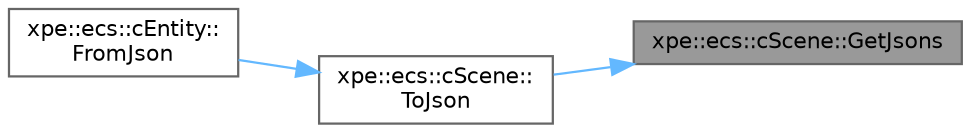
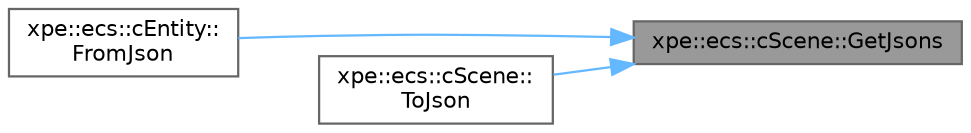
  digraph {
    rankdir=RL
    node [color=grey40 fillcolor=white fontname=Helvetica fontsize=10 shape=box style=filled]
    edge [color=steelblue1 dir=back fontname=Helvetica fontsize=10 labelfontname=Helvetica labelfontsize=10 style=solid]
    n1 [color=gray40 fillcolor=grey60 fontcolor=black height=0.2 label="xpe::ecs::cScene::GetJsons" width=0.4]
    n2 [height=0.2 label="xpe::ecs::cEntity::\lFromJson" width=0.4]
    n3 [height=0.2 label="xpe::ecs::cScene::\lToJson" width=0.4]
-   n3 -> n2
+   n1 -> n2
    n1 -> n3
  }
